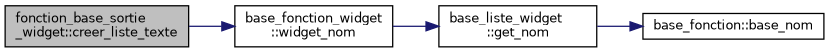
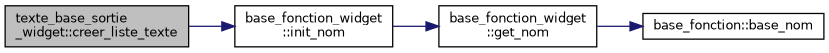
  digraph {
    rankdir=LR
    node [color=black fillcolor=white fontname=Helvetica fontsize=10 shape=record style=filled]
    edge [color=midnightblue fontname=Helvetica fontsize=10 labelfontname=Helvetica labelfontsize=10 style=solid]
-   n1 [fillcolor=grey75 fontcolor=black height=0.2 label="fonction_base_sortie\l_widget::creer_liste_texte" width=0.4]
-   n2 [height=0.2 label="base_fonction_widget\l::widget_nom" width=0.4]
-   n3 [height=0.2 label="base_liste_widget\l::get_nom" width=0.4]
+   n1 [fillcolor=grey75 fontcolor=black height=0.2 label="texte_base_sortie\l_widget::creer_liste_texte" width=0.4]
+   n2 [height=0.2 label="base_fonction_widget\l::init_nom" width=0.4]
+   n3 [height=0.2 label="base_fonction_widget\l::get_nom" width=0.4]
    n4 [height=0.2 label="base_fonction::base_nom" width=0.4]
    n1 -> n2
    n2 -> n3
    n3 -> n4
  }
